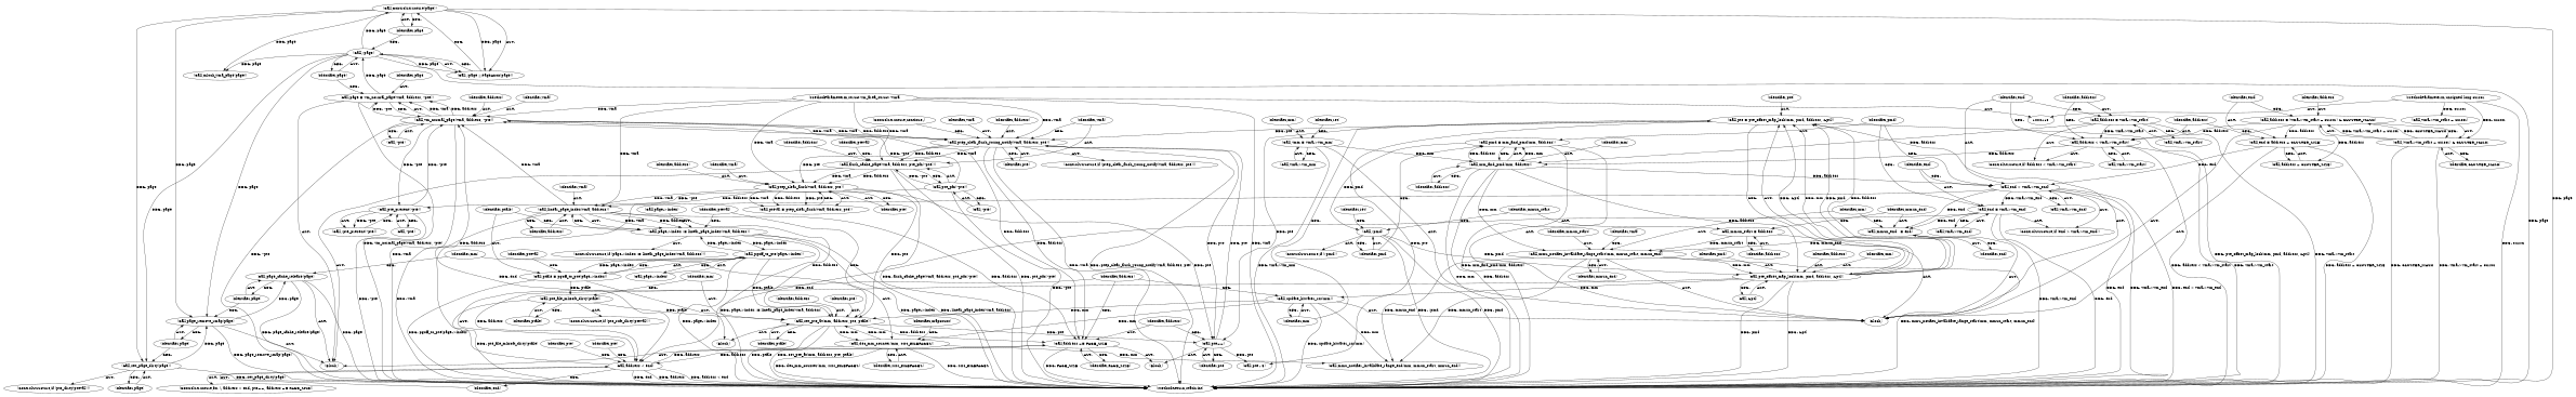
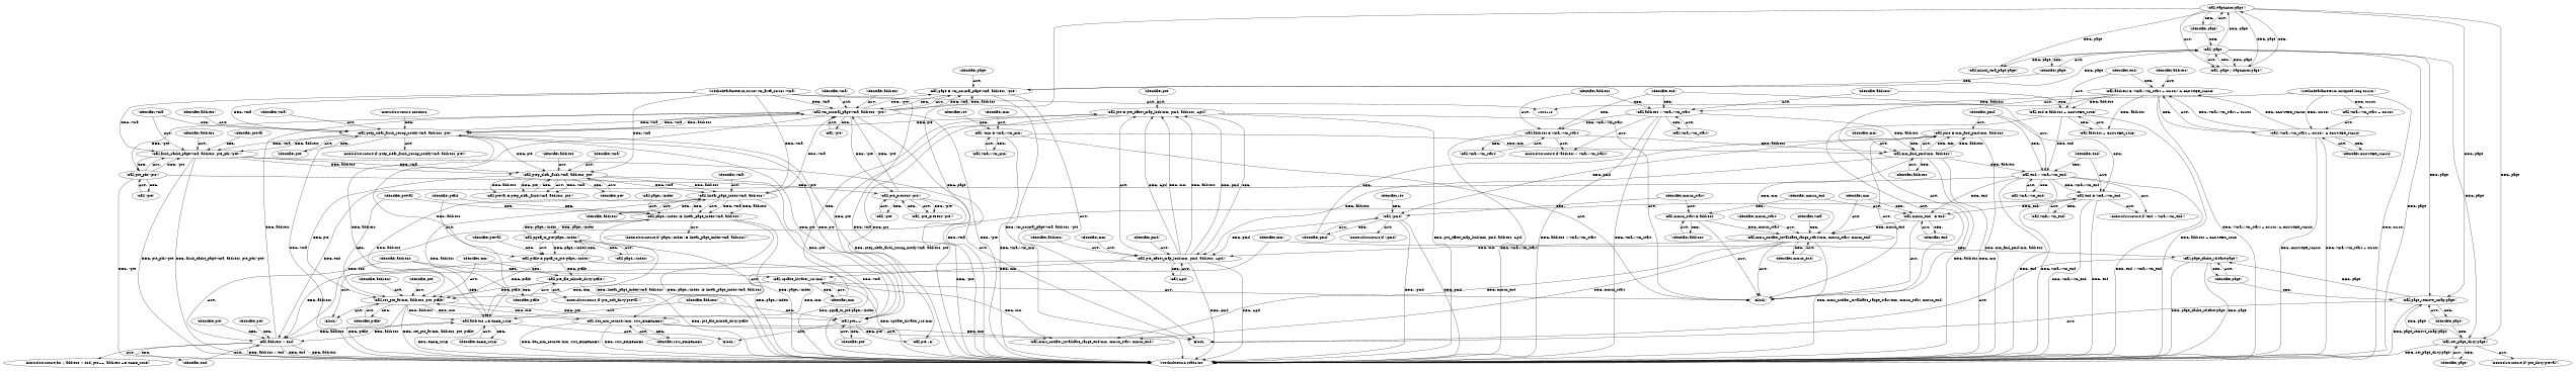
  digraph {
    n1 [label="(Call,page_cache_release(page))"]
    n2 [label="(Block,)"]
    n3 [label="(Identifier,page)"]
    n4 [label="(MethodReturn,static int)"]
    n5 [label="(Call,page_remove_rmap(page))"]
    n6 [label="(Identifier,page)"]
    n7 [label="(Call,set_page_dirty(page))"]
-   n8 [label="(Call,ControlStructure(page))"]
+   n8 [label="(Call,PageAnon(page))"]
    n9 [label="(Call,mlock_vma_page(page))"]
    n10 [label="(Identifier,page)"]
    n11 [label="(Call,!page || PageAnon(page))"]
    n12 [label="(Identifier,page)"]
    n13 [label="(ControlStructure,if (pte_dirty(pteval)))"]
    n14 [label="(Call,!page)"]
    n15 [label="(Identifier,page)"]
    n16 [label="(Call,page = vm_normal_page(vma, address, *pte))"]
    n17 [label="(Call,vm_normal_page(vma, address, *pte))"]
    n18 [label="(Call,ptep_clear_flush_young_notify(vma, address, pte))"]
    n19 [label="(Call,pte_pfn(*pte))"]
    n20 [label="(Call,address += PAGE_SIZE)"]
    n21 [label="(Call,pte_present(*pte))"]
    n22 [label="(Call,*pte)"]
    n23 [label="(Call,ptep_clear_flush(vma, address, pte))"]
    n24 [label="(Call,pte++)"]
    n25 [label="(Call,flush_cache_page(vma, address, pte_pfn(*pte)))"]
    n26 [label="(ControlStructure,if (ptep_clear_flush_young_notify(vma, address, pte)))"]
    n27 [label="(Identifier,pte)"]
    n28 [label="(Call,*pte)"]
    n29 [label="(Block,)"]
    n30 [label="(Call,address < end)"]
    n31 [label="(Identifier,PAGE_SIZE)"]
    n32 [label="(Call,!pte_present(*pte))"]
    n33 [label="(Call,*pte)"]
    n34 [label="(Call,linear_page_index(vma, address))"]
    n35 [label="(Call,set_pte_at(mm, address, pte, ptfile))"]
    n36 [label="(Call,page->index != linear_page_index(vma, address))"]
    n37 [label="(Identifier,address)"]
    n38 [label="(Call,dec_mm_counter(mm, MM_FILEPAGES))"]
    n39 [label="(Identifier,ptfile)"]
    n40 [label="(Block,)"]
    n41 [label="(Call,pgoff_to_pte(page->index))"]
    n42 [label="(ControlStructure,if (page->index != linear_page_index(vma, address)))"]
    n43 [label="(Identifier,pte)"]
    n44 [label="(Call,pteval = ptep_clear_flush(vma, address, pte))"]
    n45 [label="(Identifier,pte)"]
    n46 [label="(Call,pte - 5)"]
    n47 [label="(MethodParameterIn,struct vm_area_struct *vma)"]
    1000110
    n49 [label="(Call,mmu_notifier_invalidate_range_end(mm, mmun_start, mmun_end))"]
    n50 [label="(Identifier,MM_FILEPAGES)"]
    n51 [label="(Call,update_hiwater_rss(mm))"]
    n52 [label="(Block,)"]
    n53 [label="(Identifier,mm)"]
    n54 [label="(Call,pte = pte_offset_map_lock(mm, pmd, address, &ptl))"]
    n55 [label="(Call,pte_offset_map_lock(mm, pmd, address, &ptl))"]
    n56 [label="(Call,&ptl)"]
    n57 [label="(ControlStructure,for (; address < end; pte++, address += PAGE_SIZE))"]
    n58 [label="(Identifier,end)"]
    n59 [label="(Call,mmu_notifier_invalidate_range_start(mm, mmun_start, mmun_end))"]
    n60 [label="(Identifier,mmun_end)"]
    n61 [label="(Call,mm_find_pmd(mm, address))"]
    n62 [label="(Call,pmd = mm_find_pmd(mm, address))"]
    n63 [label="(Identifier,address)"]
    n64 [label="(Call,end > vma->vm_end)"]
    n65 [label="(Call,mmun_start = address)"]
    n66 [label="(Identifier,address)"]
    n67 [label="(Call,!pmd)"]
    n68 [label="(Call,*mm = vma->vm_mm)"]
    n69 [label="(Call,vma->vm_mm)"]
    n70 [label="(Call,address = vma->vm_start)"]
    n71 [label="(Call,vma->vm_start)"]
    n72 [label="(ControlStructure,if (address < vma->vm_start))"]
    n73 [label="(Call,address < vma->vm_start)"]
    n74 [label="(Call,vma->vm_start)"]
    n75 [label="(Call,address = (vma->vm_start + cursor) & CLUSTER_MASK)"]
    n76 [label="(Call,(vma->vm_start + cursor) & CLUSTER_MASK)"]
    n77 [label="(Call,end = address + CLUSTER_SIZE)"]
    n78 [label="(Call,address + CLUSTER_SIZE)"]
    n79 [label="(Identifier,CLUSTER_MASK)"]
    n80 [label="(MethodParameterIn,unsigned long cursor)"]
    n81 [label="(Call,vma->vm_start + cursor)"]
    n82 [label="(Call,mmun_end   = end)"]
    n83 [label="(Identifier,end)"]
    n84 [label="(Call,end = vma->vm_end)"]
    n85 [label="(ControlStructure,if (end > vma->vm_end))"]
    n86 [label="(Call,vma->vm_end)"]
    n87 [label="(Call,vma->vm_end)"]
    n88 [label="(ControlStructure,if (!pmd))"]
    n89 [label="(Identifier,pmd)"]
    n90 [label="(Call,pte_file_mksoft_dirty(ptfile))"]
    n91 [label="(ControlStructure,if (pte_soft_dirty(pteval)))"]
    n92 [label="(Identifier,ptfile)"]
    n93 [label="(Call,ptfile = pgoff_to_pte(page->index))"]
    n94 [label="(Call,page->index)"]
    n95 [label="(Identifier,vma)"]
    n96 [label="(Identifier,address)"]
    n97 [label="(Identifier,end)"]
    n98 [label="(Identifier,address)"]
    n99 [label="(Identifier,vma)"]
    n100 [label="(Identifier,mm)"]
    n101 [label="(Identifier,address)"]
    n102 [label="(Identifier,address)"]
    n103 [label="(ControlStructure,continue;)"]
    n104 [label="(Identifier,pte)"]
    n105 [label="(Identifier,ret)"]
    n106 [label="(Identifier,pte)"]
    n107 [label="(Identifier,page)"]
    n108 [label="(Identifier,address)"]
    n109 [label="(Identifier,mm)"]
    n110 [label="(Identifier,vma)"]
    n111 [label="(Identifier,pteval)"]
    n112 [label="(Identifier,end)"]
    n113 [label="(Identifier,ret)"]
    n114 [label="(Identifier,pte)"]
    n115 [label="(Identifier,pmd)"]
    n116 [label="(Identifier,vma)"]
-   n117 [label="(Identifier,mapcount)"]
    n118 [label="(Identifier,mm)"]
    n119 [label="(Identifier,address)"]
    n120 [label="(Identifier,end)"]
    n121 [label="(Identifier,mmun_start)"]
    n122 [label="(Identifier,address)"]
    n123 [label="(Identifier,address)"]
    n124 [label="(Identifier,address)"]
    n125 [label="(Identifier,ptfile)"]
    n126 [label="(Identifier,pmd)"]
    n127 [label="(Identifier,mmun_end)"]
    n128 [label="(Identifier,address)"]
    n129 [label="(Identifier,pteval)"]
    n130 [label="(Identifier,vma)"]
    n131 [label="(Identifier,address)"]
    n132 [label="(Identifier,pte)"]
    n133 [label="(Identifier,mmun_start)"]
    n134 [label="(Call,page->index)"]
    n135 [label="(Identifier,vma)"]
    n136 [label="(Identifier,mm)"]
    n137 [label="(Identifier,mm)"]
    n138 [label="(Identifier,pteval)"]
    n139 [label="(Identifier,mm)"]
    n1 -> n2 [label="AST: "]
    n1 -> n3 [label="CFG: "]
    n1 -> n4 [label="DDG: page"]
    n1 -> n4 [label="DDG: page_cache_release(page)"]
    n3 -> n1 [label="AST: "]
    n3 -> n5 [label="CFG: "]
    n5 -> n1 [label="DDG: page"]
    n5 -> n2 [label="AST: "]
    n5 -> n4 [label="DDG: page_remove_rmap(page)"]
    n5 -> n6 [label="CFG: "]
    n6 -> n5 [label="AST: "]
    n6 -> n7 [label="CFG: "]
    n7 -> n4 [label="DDG: set_page_dirty(page)"]
    n7 -> n5 [label="DDG: page"]
    n7 -> n12 [label="CFG: "]
    n7 -> n13 [label="AST: "]
    n8 -> n4 [label="DDG: page"]
    n8 -> n5 [label="DDG: page"]
    n8 -> n7 [label="DDG: page"]
    n8 -> n9 [label="DDG: page"]
    n8 -> n10 [label="CFG: "]
    n8 -> n11 [label="AST: "]
    n8 -> n11 [label="DDG: page"]
    n10 -> n8 [label="AST: "]
    n10 -> n14 [label="CFG: "]
    n11 -> n8 [label="CFG: "]
    n11 -> n14 [label="CFG: "]
    n12 -> n7 [label="AST: "]
    n14 -> n4 [label="DDG: page"]
    n14 -> n5 [label="DDG: page"]
    n14 -> n7 [label="DDG: page"]
    n14 -> n8 [label="DDG: page"]
    n14 -> n9 [label="DDG: page"]
    n14 -> n11 [label="AST: "]
    n14 -> n11 [label="DDG: page"]
    n14 -> n15 [label="CFG: "]
    n15 -> n14 [label="AST: "]
    n15 -> n16 [label="CFG: "]
    n16 -> n2 [label="AST: "]
    n16 -> n4 [label="DDG: vm_normal_page(vma, address, *pte)"]
    n16 -> n14 [label="DDG: page"]
    n16 -> n17 [label="CFG: "]
    n17 -> n4 [label="DDG: vma"]
    n17 -> n4 [label="DDG: *pte"]
    n17 -> n16 [label="AST: "]
    n17 -> n16 [label="DDG: vma"]
    n17 -> n16 [label="DDG: address"]
    n17 -> n16 [label="DDG: *pte"]
    n17 -> n18 [label="DDG: vma"]
    n17 -> n18 [label="DDG: address"]
-   n19 -> n17 [label="DDG: *pte"]
+   n17 -> n19 [label="DDG: *pte"]
    n17 -> n20 [label="DDG: address"]
    n17 -> n21 [label="DDG: *pte"]
    n17 -> n22 [label="CFG: "]
    n18 -> n4 [label="DDG: ptep_clear_flush_young_notify(vma, address, pte)"]
    n18 -> n4 [label="DDG: vma"]
    n18 -> n17 [label="DDG: vma"]
    n18 -> n20 [label="DDG: address"]
    n18 -> n23 [label="DDG: pte"]
    n18 -> n24 [label="DDG: pte"]
    n18 -> n25 [label="DDG: vma"]
    n18 -> n25 [label="DDG: address"]
    n18 -> n26 [label="AST: "]
    n18 -> n27 [label="CFG: "]
    n19 -> n4 [label="DDG: *pte"]
    n19 -> n21 [label="DDG: *pte"]
    n19 -> n25 [label="AST: "]
    n19 -> n25 [label="DDG: *pte"]
    n19 -> n28 [label="CFG: "]
    n20 -> n4 [label="DDG: PAGE_SIZE"]
    n20 -> n29 [label="AST: "]
    n20 -> n30 [label="DDG: address"]
    n20 -> n31 [label="CFG: "]
    n21 -> n4 [label="DDG: *pte"]
    n21 -> n17 [label="DDG: *pte"]
    n21 -> n32 [label="AST: "]
    n21 -> n32 [label="DDG: *pte"]
    n21 -> n33 [label="CFG: "]
    n22 -> n17 [label="AST: "]
    n23 -> n24 [label="DDG: pte"]
    n23 -> n34 [label="DDG: vma"]
    n23 -> n34 [label="DDG: address"]
    n23 -> n35 [label="DDG: pte"]
    n23 -> n43 [label="CFG: "]
    n23 -> n44 [label="AST: "]
    n23 -> n44 [label="DDG: vma"]
    n23 -> n44 [label="DDG: address"]
    n23 -> n44 [label="DDG: pte"]
    n24 -> n18 [label="DDG: pte"]
    n24 -> n29 [label="AST: "]
    n24 -> n45 [label="CFG: "]
    n24 -> n46 [label="DDG: pte"]
    n25 -> n2 [label="AST: "]
    n25 -> n4 [label="DDG: flush_cache_page(vma, address, pte_pfn(*pte))"]
    n25 -> n4 [label="DDG: pte_pfn(*pte)"]
    n25 -> n19 [label="CFG: "]
    n25 -> n23 [label="DDG: vma"]
    n25 -> n23 [label="DDG: address"]
    n27 -> n18 [label="AST: "]
    n28 -> n19 [label="AST: "]
    n30 -> n4 [label="DDG: address"]
    n30 -> n4 [label="DDG: address < end"]
    n30 -> n4 [label="DDG: end"]
    n30 -> n17 [label="DDG: address"]
    n30 -> n20 [label="DDG: address"]
    n30 -> n57 [label="AST: "]
    n30 -> n58 [label="CFG: "]
    n31 -> n20 [label="AST: "]
    n32 -> n21 [label="CFG: "]
    n33 -> n21 [label="AST: "]
    n34 -> n4 [label="DDG: vma"]
    n34 -> n17 [label="DDG: vma"]
    n34 -> n20 [label="DDG: address"]
    n34 -> n35 [label="DDG: address"]
    n34 -> n36 [label="AST: "]
    n34 -> n36 [label="DDG: vma"]
    n34 -> n36 [label="DDG: address"]
    n34 -> n37 [label="CFG: "]
    n35 -> n4 [label="DDG: set_pte_at(mm, address, pte, ptfile)"]
    n35 -> n4 [label="DDG: ptfile"]
    n35 -> n20 [label="DDG: address"]
    n35 -> n24 [label="DDG: pte"]
    n35 -> n38 [label="DDG: mm"]
    n35 -> n39 [label="CFG: "]
    n35 -> n40 [label="AST: "]
    n36 -> n4 [label="DDG: page->index != linear_page_index(vma, address)"]
    n36 -> n4 [label="DDG: page->index"]
    n36 -> n4 [label="DDG: linear_page_index(vma, address)"]
    n36 -> n34 [label="CFG: "]
    n36 -> n41 [label="DDG: page->index"]
    n36 -> n42 [label="AST: "]
    n37 -> n34 [label="AST: "]
    n38 -> n2 [label="AST: "]
    n38 -> n4 [label="DDG: MM_FILEPAGES"]
    n38 -> n4 [label="DDG: dec_mm_counter(mm, MM_FILEPAGES)"]
    n38 -> n35 [label="DDG: mm"]
    n38 -> n49 [label="DDG: mm"]
    n38 -> n50 [label="CFG: "]
    n39 -> n35 [label="AST: "]
    n41 -> n4 [label="DDG: page->index"]
    n41 -> n36 [label="DDG: page->index"]
    n41 -> n93 [label="AST: "]
    n41 -> n93 [label="DDG: page->index"]
    n41 -> n94 [label="CFG: "]
    n43 -> n23 [label="AST: "]
    n44 -> n23 [label="CFG: "]
    n45 -> n24 [label="AST: "]
    n47 -> n4 [label="DDG: vma"]
    n47 -> n17 [label="DDG: vma"]
    n47 -> n18 [label="DDG: vma"]
    n47 -> n23 [label="DDG: vma"]
    n47 -> n25 [label="DDG: vma"]
    n47 -> n34 [label="DDG: vma"]
    n47 -> 1000110 [label="AST: "]
    n50 -> n38 [label="AST: "]
    n51 -> n4 [label="DDG: update_hiwater_rss(mm)"]
    n51 -> n35 [label="DDG: mm"]
    n51 -> n38 [label="DDG: mm"]
    n51 -> n49 [label="DDG: mm"]
    n51 -> n52 [label="AST: "]
    n51 -> n53 [label="CFG: "]
    n53 -> n51 [label="AST: "]
    n53 -> n54 [label="CFG: "]
    n54 -> n4 [label="DDG: pte_offset_map_lock(mm, pmd, address, &ptl)"]
    n54 -> n18 [label="DDG: pte"]
    n54 -> n24 [label="DDG: pte"]
    n54 -> n46 [label="DDG: pte"]
    n54 -> n52 [label="AST: "]
    n54 -> n55 [label="CFG: "]
    n55 -> n4 [label="DDG: pmd"]
    n55 -> n4 [label="DDG: &ptl"]
    n55 -> n30 [label="DDG: address"]
    n55 -> n51 [label="DDG: mm"]
    n55 -> n54 [label="AST: "]
    n55 -> n54 [label="DDG: mm"]
    n55 -> n54 [label="DDG: pmd"]
    n55 -> n54 [label="DDG: address"]
    n55 -> n54 [label="DDG: &ptl"]
    n55 -> n56 [label="CFG: "]
    n56 -> n55 [label="AST: "]
    n58 -> n30 [label="AST: "]
    n59 -> n4 [label="DDG: mmu_notifier_invalidate_range_start(mm, mmun_start, mmun_end)"]
    n59 -> n49 [label="DDG: mmun_start"]
    n59 -> n49 [label="DDG: mmun_end"]
    n59 -> n52 [label="AST: "]
    n59 -> n55 [label="DDG: mm"]
    n59 -> n60 [label="CFG: "]
    n60 -> n59 [label="AST: "]
    n61 -> n4 [label="DDG: mm"]
    n61 -> n4 [label="DDG: address"]
    n61 -> n55 [label="DDG: address"]
    n61 -> n59 [label="DDG: mm"]
    n61 -> n62 [label="AST: "]
    n61 -> n62 [label="DDG: mm"]
    n61 -> n62 [label="DDG: address"]
    n61 -> n63 [label="CFG: "]
    n61 -> n64 [label="DDG: address"]
    n62 -> n4 [label="DDG: mm_find_pmd(mm, address)"]
    n62 -> n52 [label="AST: "]
    n62 -> n61 [label="CFG: "]
    n62 -> n67 [label="DDG: pmd"]
    n63 -> n61 [label="AST: "]
    n64 -> n4 [label="DDG: end"]
    n64 -> n4 [label="DDG: vma->vm_end"]
    n64 -> n4 [label="DDG: end > vma->vm_end"]
    n64 -> n30 [label="DDG: end"]
    n64 -> n82 [label="DDG: end"]
    n64 -> n84 [label="DDG: vma->vm_end"]
    n64 -> n85 [label="AST: "]
    n64 -> n86 [label="CFG: "]
    n65 -> n52 [label="AST: "]
    n65 -> n59 [label="DDG: mmun_start"]
    n65 -> n66 [label="CFG: "]
    n66 -> n65 [label="AST: "]
    n67 -> n4 [label="DDG: !pmd"]
    n67 -> n4 [label="DDG: pmd"]
    n67 -> n55 [label="DDG: pmd"]
    n67 -> n88 [label="AST: "]
    n67 -> n89 [label="CFG: "]
    n68 -> n4 [label="DDG: vma->vm_mm"]
    n68 -> n52 [label="AST: "]
    n68 -> n61 [label="DDG: mm"]
    n68 -> n69 [label="CFG: "]
    n69 -> n68 [label="AST: "]
    n70 -> n4 [label="DDG: vma->vm_start"]
    n70 -> n61 [label="DDG: address"]
    n70 -> n71 [label="CFG: "]
    n70 -> n72 [label="AST: "]
    n71 -> n70 [label="AST: "]
    n73 -> n4 [label="DDG: address < vma->vm_start"]
    n73 -> n4 [label="DDG: vma->vm_start"]
    n73 -> n61 [label="DDG: address"]
-   n70 -> n73 [label="DDG: vma->vm_start"]
+   n73 -> n70 [label="DDG: vma->vm_start"]
    n73 -> n72 [label="AST: "]
    n73 -> n74 [label="CFG: "]
    n74 -> n73 [label="AST: "]
+   n75 -> n4 [label="DDG: (vma->vm_start + cursor) & CLUSTER_MASK"]
    n75 -> n52 [label="AST: "]
    n75 -> n73 [label="DDG: address"]
    n75 -> n76 [label="CFG: "]
    n75 -> n77 [label="DDG: address"]
    n75 -> n78 [label="DDG: address"]
    n76 -> n4 [label="DDG: vma->vm_start + cursor"]
    n76 -> n4 [label="DDG: CLUSTER_MASK"]
    n76 -> n75 [label="AST: "]
    n76 -> n75 [label="DDG: vma->vm_start + cursor"]
    n76 -> n75 [label="DDG: CLUSTER_MASK"]
    n76 -> n79 [label="CFG: "]
    n77 -> n4 [label="DDG: address + CLUSTER_SIZE"]
    n77 -> n52 [label="AST: "]
    n77 -> n64 [label="DDG: end"]
    n77 -> n78 [label="CFG: "]
    n78 -> n77 [label="AST: "]
    n79 -> n76 [label="AST: "]
    n80 -> n4 [label="DDG: cursor"]
    n80 -> 1000110 [label="AST: "]
    n80 -> n76 [label="DDG: cursor"]
    n80 -> n81 [label="DDG: cursor"]
    n81 -> n76 [label="AST: "]
    n82 -> n52 [label="AST: "]
    n82 -> n59 [label="DDG: mmun_end"]
    n82 -> n83 [label="CFG: "]
    n83 -> n82 [label="AST: "]
    n84 -> n4 [label="DDG: vma->vm_end"]
    n84 -> n4 [label="DDG: end"]
    n84 -> n30 [label="DDG: end"]
    n84 -> n82 [label="DDG: end"]
    n84 -> n85 [label="AST: "]
    n84 -> n87 [label="CFG: "]
    n86 -> n64 [label="AST: "]
    n87 -> n84 [label="AST: "]
    n89 -> n62 [label="CFG: "]
    n89 -> n67 [label="AST: "]
    n90 -> n4 [label="DDG: pte_file_mksoft_dirty(ptfile)"]
    n90 -> n35 [label="DDG: ptfile"]
    n90 -> n91 [label="AST: "]
    n90 -> n92 [label="CFG: "]
    n92 -> n90 [label="AST: "]
    n93 -> n4 [label="DDG: pgoff_to_pte(page->index)"]
-   n41 -> n35 [label="DDG: ptfile"]
+   n93 -> n35 [label="DDG: ptfile"]
    n93 -> n40 [label="AST: "]
    n93 -> n41 [label="CFG: "]
    n93 -> n90 [label="DDG: ptfile"]
    n94 -> n41 [label="AST: "]
    n95 -> n59 [label="CFG: "]
    n96 -> n55 [label="AST: "]
    n97 -> n64 [label="CFG: "]
    n97 -> n84 [label="AST: "]
    n98 -> n23 [label="AST: "]
    n99 -> n34 [label="AST: "]
    n100 -> n55 [label="AST: "]
    n101 -> n25 [label="AST: "]
    n102 -> n75 [label="AST: "]
    n103 -> n18 [label="CFG: "]
    n104 -> n54 [label="AST: "]
    n105 -> n68 [label="CFG: "]
    n106 -> n30 [label="CFG: "]
    n107 -> n16 [label="AST: "]
    n108 -> n20 [label="CFG: "]
    n108 -> n30 [label="AST: "]
    n108 -> n51 [label="CFG: "]
    n109 -> n59 [label="AST: "]
    n109 -> n82 [label="CFG: "]
    n110 -> n18 [label="AST: "]
    n111 -> n35 [label="CFG: "]
    n111 -> n36 [label="CFG: "]
    n112 -> n75 [label="CFG: "]
    n112 -> n77 [label="AST: "]
    n113 -> n67 [label="CFG: "]
    n114 -> n30 [label="CFG: "]
    n115 -> n55 [label="AST: "]
    n116 -> n18 [label="CFG: "]
    n116 -> n25 [label="AST: "]
-   n117 -> n38 [label="CFG: "]
    n118 -> n61 [label="AST: "]
    n119 -> n20 [label="AST: "]
    n119 -> n24 [label="CFG: "]
    n120 -> n64 [label="AST: "]
    n120 -> n70 [label="CFG: "]
    n120 -> n73 [label="CFG: "]
    n121 -> n65 [label="AST: "]
    n121 -> n67 [label="CFG: "]
    n122 -> n70 [label="AST: "]
    n122 -> n73 [label="CFG: "]
    n123 -> n18 [label="AST: "]
    n124 -> n17 [label="AST: "]
    n125 -> n36 [label="CFG: "]
    n125 -> n93 [label="AST: "]
    n126 -> n62 [label="AST: "]
    n126 -> n64 [label="CFG: "]
    n126 -> n84 [label="CFG: "]
    n127 -> n65 [label="CFG: "]
    n127 -> n82 [label="AST: "]
    n128 -> n73 [label="AST: "]
    n128 -> n77 [label="CFG: "]
    n129 -> n25 [label="CFG: "]
    n130 -> n23 [label="AST: "]
    n131 -> n35 [label="AST: "]
    n132 -> n35 [label="AST: "]
    n133 -> n59 [label="AST: "]
    n134 -> n36 [label="AST: "]
    n135 -> n17 [label="AST: "]
    n136 -> n1 [label="CFG: "]
    n136 -> n38 [label="AST: "]
    n137 -> n35 [label="AST: "]
    n137 -> n90 [label="CFG: "]
    n138 -> n93 [label="CFG: "]
    n139 -> n68 [label="AST: "]
  }
